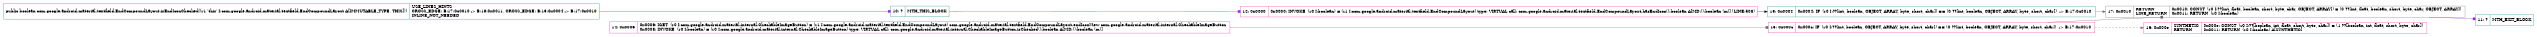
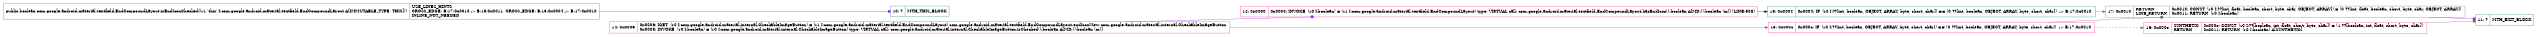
  digraph {
    rankdir=LR
    node [color=teal shape=record]
    edge [arrowhead=box color=gray40]
    n1 [label="{10\:\ ?|MTH_THIS_BLOCK\l}"]
    n2 [color=deeppink label="{12\:\ 0x0000|0x0000: INVOKE  (r0 I:boolean) = (r1 I:com.google.android.material.textfield.EndCompoundLayout) type: VIRTUAL call: com.google.android.material.textfield.EndCompoundLayout.hasEndIcon():boolean A[MD:():boolean (m)] (LINE:508)\l}"]
    n3 [label="{13\:\ 0x0004|0x0004: IF  (r0 I:??[int, boolean, OBJECT, ARRAY, byte, short, char]) == (0 ??[int, boolean, OBJECT, ARRAY, byte, short, char])  \-\> B:17:0x0010 \l}"]
    n4 [color=gray40 label="{17\:\ 0x0010|RETURN\lLINE_RETURN\l|0x0010: CONST  (r0 I:??[int, float, boolean, short, byte, char, OBJECT, ARRAY]) = (0 ??[int, float, boolean, short, byte, char, OBJECT, ARRAY]) \l0x0011: RETURN  (r0 I:boolean) \l}"]
    n5 [color=deeppink label="{14\:\ 0x0006|0x0006: IGET  (r0 I:com.google.android.material.internal.CheckableImageButton) = (r1 I:com.google.android.material.textfield.EndCompoundLayout) com.google.android.material.textfield.EndCompoundLayout.endIconView com.google.android.material.internal.CheckableImageButton \l0x0008: INVOKE  (r0 I:boolean) = (r0 I:com.google.android.material.internal.CheckableImageButton) type: VIRTUAL call: com.google.android.material.internal.CheckableImageButton.isChecked():boolean A[MD:():boolean (m)]\l}"]
    n6 [color=deeppink label="{15\:\ 0x000c|0x000c: IF  (r0 I:??[int, boolean, OBJECT, ARRAY, byte, short, char]) == (0 ??[int, boolean, OBJECT, ARRAY, byte, short, char])  \-\> B:17:0x0010 \l}"]
    n7 [label="{11\:\ ?|MTH_EXIT_BLOCK\l}"]
    n8 [color=deeppink label="{16\:\ 0x000e|SYNTHETIC\lRETURN\l|0x000e: CONST  (r0 I:??[boolean, int, float, short, byte, char]) = (1 ??[boolean, int, float, short, byte, char]) \l0x0011: RETURN  (r0 I:boolean) A[SYNTHETIC]\l}"]
    n9 [label="{public boolean com.google.android.material.textfield.EndCompoundLayout.isEndIconChecked((r1 'this' I:com.google.android.material.textfield.EndCompoundLayout A[IMMUTABLE_TYPE, THIS]))  | USE_LINES_HINTS\lCROSS_EDGE: B:17:0x0010 \-\> B:18:0x0011, CROSS_EDGE: B:13:0x0004 \-\> B:17:0x0010\lINLINE_NOT_NEEDED\l}"]
-   n1 -> n2 [color=purple]
+   n5 -> n2 [color=purple]
    n2 -> n3 [arrowhead=normal color=black]
    n3 -> n4 [arrowhead=normal]
    n4 -> n7 [color=purple]
-   n5 -> n6
+   n5 -> n6 [arrowhead=normal]
    n6 -> n4
    n6 -> n8 [arrowhead=normal style=dashed]
+   n8 -> n7
    n9 -> n1 [color=purple]
  }
